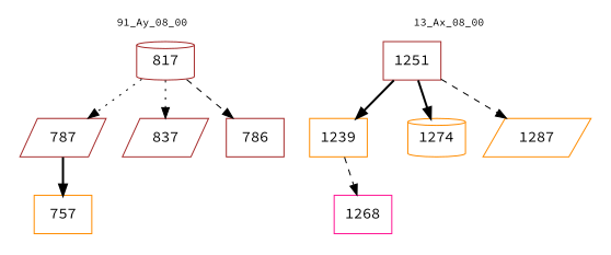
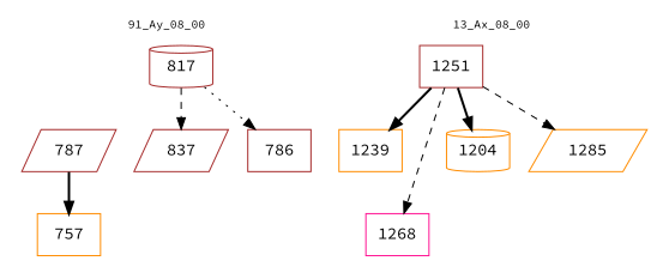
  digraph {
    fontname="Source Code Pro"
    node [color=brown fontname="Source Code Pro" shape=box]
    edge [color=black fontname="Source Code Pro" style=dotted]
    n1 [label=817 shape=cylinder]
    n2 [label=787 shape=parallelogram]
    n3 [label=837 shape=parallelogram]
    n4 [label=786]
    n5 [color=darkorange label=757]
    n6 [label=1251]
    n7 [color=darkorange label=1239]
    n8 [color=deeppink label=1268]
-   n9 [color=darkorange label=1274 shape=cylinder]
-   n10 [color=darkorange label=1287 shape=parallelogram]
+   n9 [color=darkorange label=1204 shape=cylinder]
+   n10 [color=darkorange label=1285 shape=parallelogram]
    subgraph cluster_1 {
      color=white
      fontsize=10
      label="91_Ay_08_00"
      n1
      n2
      n3
      n4
      n5
    }
    subgraph cluster_2 {
      color=white
      fontsize=10
      label="13_Ax_08_00"
      n6
      n7
      n8
      n9
      n10
    }
-   n1 -> n2
-   n1 -> n3
-   n1 -> n4 [style=dashed]
+   n1 -> n3 [style=dashed]
+   n1 -> n4
    n2 -> n5 [style=bold]
    n6 -> n7 [style=bold]
-   n7 -> n8 [style=dashed]
+   n6 -> n8 [style=dashed]
    n6 -> n9 [style=bold]
    n6 -> n10 [style=dashed]
  }
